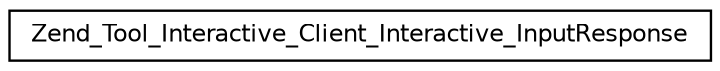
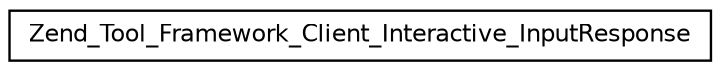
  digraph {
    rankdir=TB
-   n1 [color=black fillcolor=white fontname=Helvetica fontsize=10 height=0.2 label=Zend_Tool_Interactive_Client_Interactive_InputResponse shape=record style=filled width=0.4]
+   n1 [color=black fillcolor=white fontname=Helvetica fontsize=10 height=0.2 label=Zend_Tool_Framework_Client_Interactive_InputResponse shape=record style=filled width=0.4]
  }
